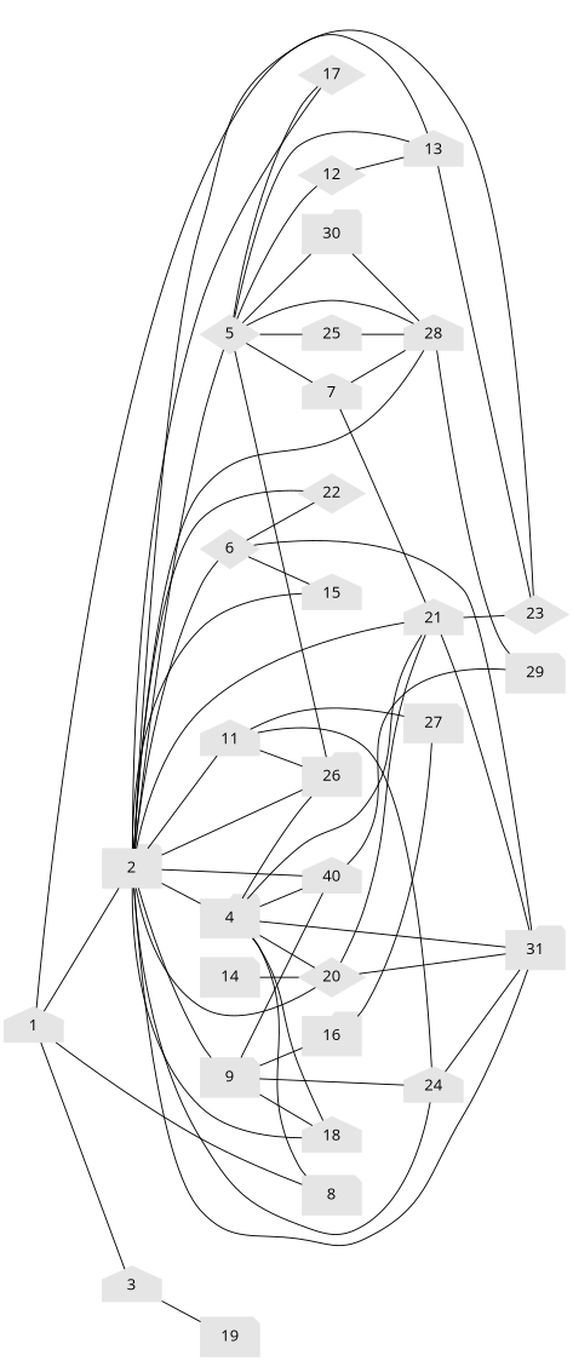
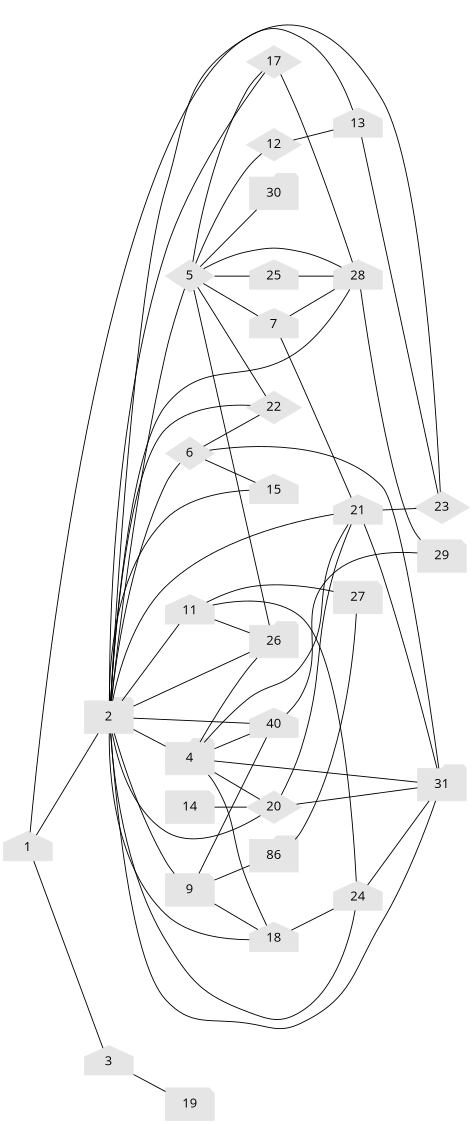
  graph {
    fontname="Open Sans"
    rankdir=LR
    node [color=gray90 fontname="Open Sans" shape=house style=filled]
    edge [fontname="Open Sans" weight=1.0]
    2 [shape=folder]
    1
    3
-   8 [shape=note]
    13
    4 [shape=folder]
    5 [shape=diamond]
    6 [shape=diamond]
    9 [shape=note]
    n10 [label=40]
    11
    15
    17 [shape=diamond]
    18
    20 [shape=diamond]
    21
    22 [shape=diamond]
    23 [shape=diamond]
    24
    26 [shape=folder]
    28
    31 [shape=folder]
    19 [shape=note]
    7
    12 [shape=diamond]
    25
    30 [shape=folder]
-   16 [shape=folder]
+   16 [shape=folder label=86]
    29 [shape=note]
    27 [shape=note]
    14 [shape=note]
    2 -- 4 [weight=3.0]
    2 -- 5 [weight=2.0]
    2 -- 6
    2 -- 9
    2 -- n10 [weight=10.0]
    2 -- 11 [weight=2.0]
    2 -- 15
    2 -- 17
    2 -- 18 [weight=2.0]
    2 -- 20
    2 -- 21
    2 -- 22 [weight=2.0]
    2 -- 23
    2 -- 24
    2 -- 26
    2 -- 28
    2 -- 31
    1 -- 2 [weight=2.0]
    1 -- 3
-   1 -- 8 [weight=2.0]
    1 -- 13
    3 -- 19
    13 -- 23
-   4 -- 8
    4 -- n10
    4 -- 18
    4 -- 20
    4 -- 21
    4 -- 26
    4 -- 31
    5 -- 17
-   5 -- 13
+   5 -- 22
    5 -- 26
    5 -- 28
    5 -- 7
    5 -- 12
    5 -- 25
    5 -- 30
    6 -- 15
    6 -- 22
    6 -- 31
    9 -- n10
    9 -- 18
    9 -- 16 [weight=3.0]
    n10 -- 29
    11 -- 24
    11 -- 26
    11 -- 27 [weight=2.0]
-   30 -- 28
-   9 -- 24
+   17 -- 28
+   18 -- 24
    20 -- 21
    20 -- 31
    21 -- 23 [weight=3.0]
    21 -- 31
    24 -- 31
    28 -- 29
    7 -- 21
    7 -- 28
    12 -- 13
    25 -- 28
    16 -- 27
    14 -- 20
  }
